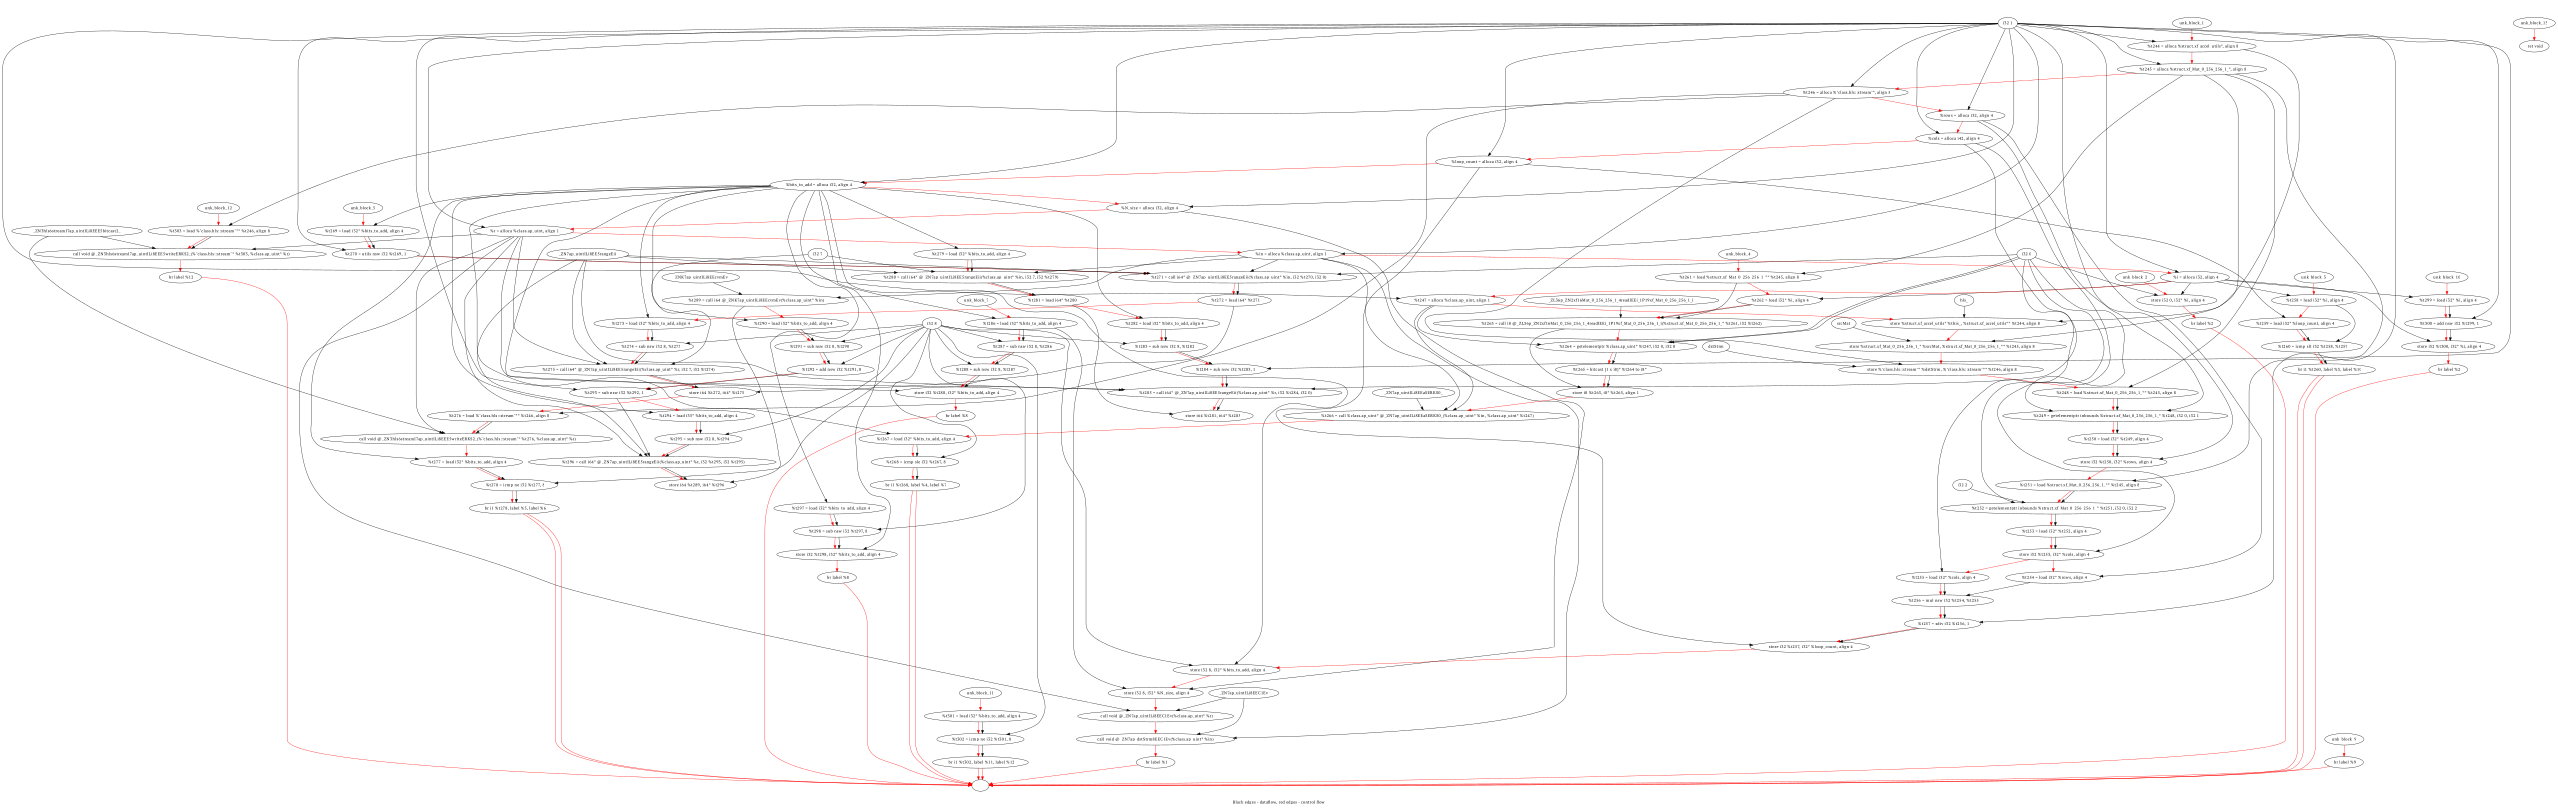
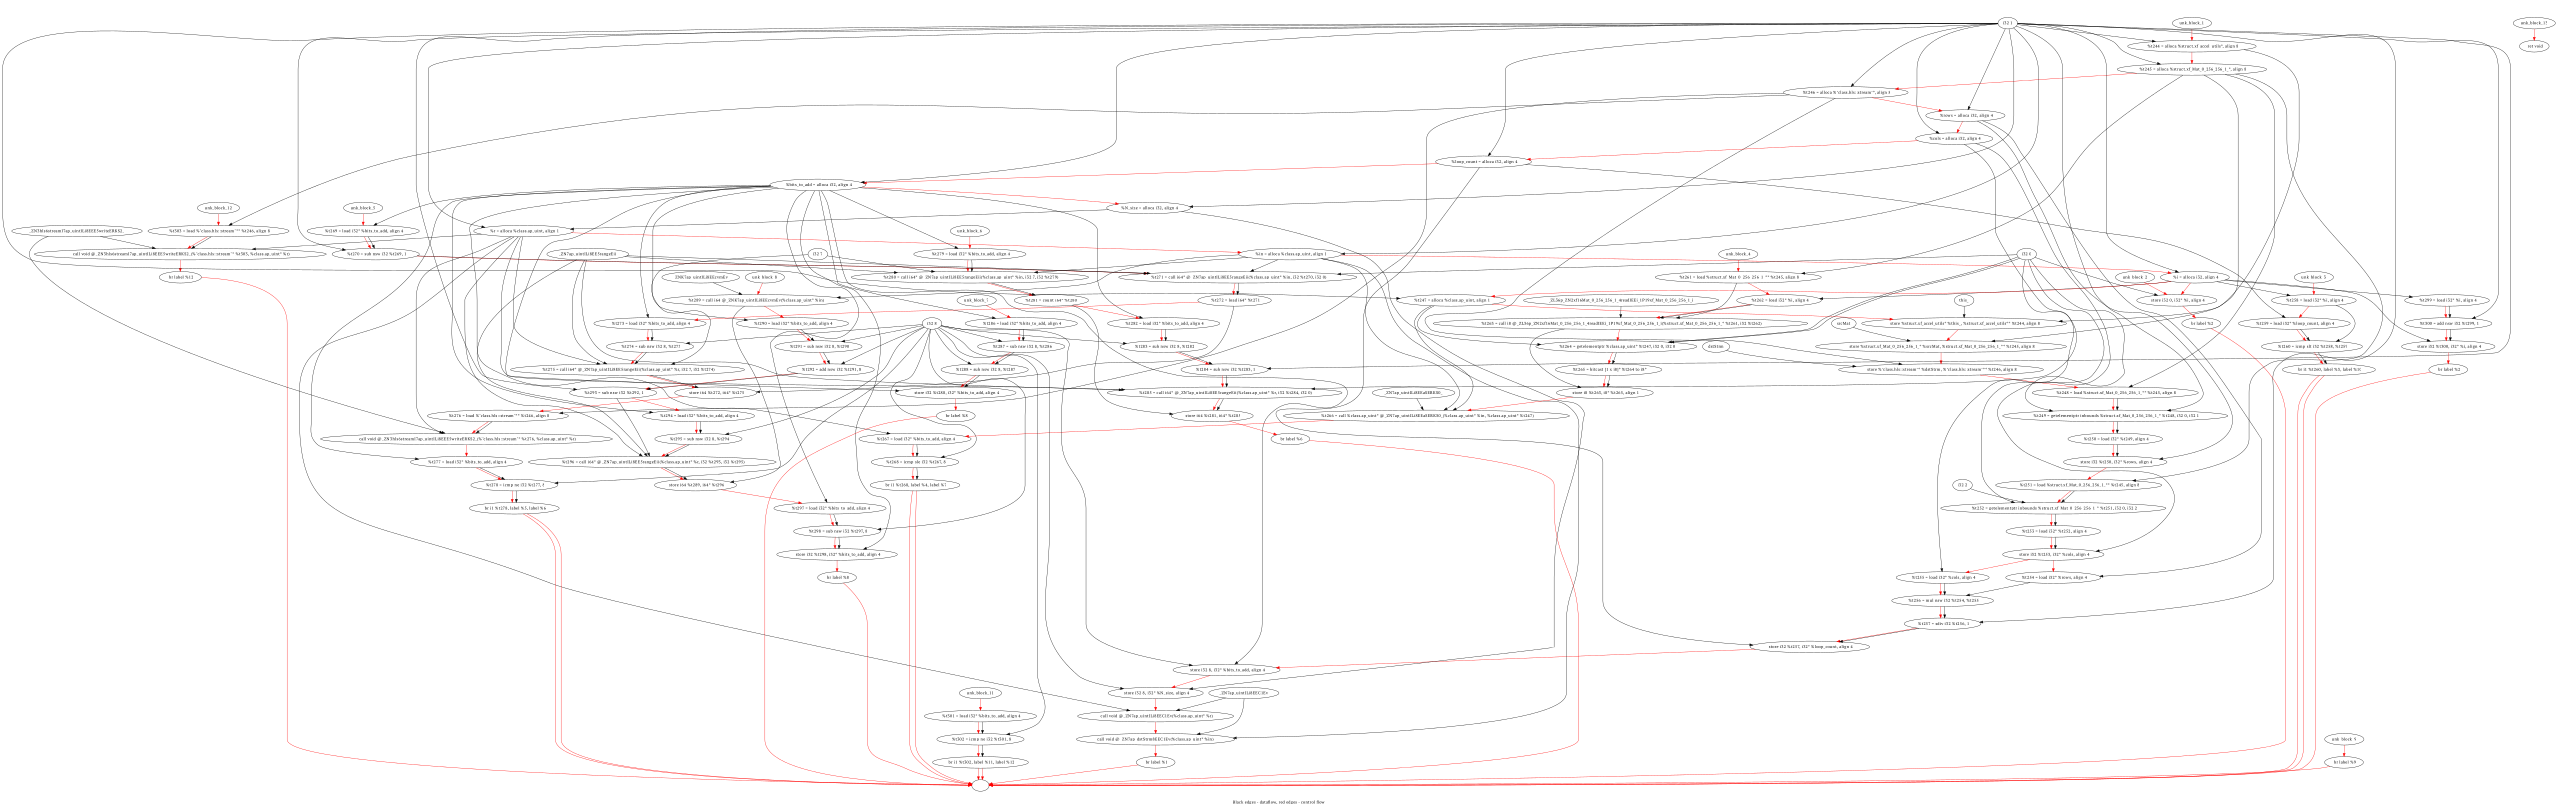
  digraph {
    compound=true
    fontname="PT Serif"
    label="Black edges - dataflow, red edges - control flow"
    node [fontname="PT Serif"]
    edge [fontname="PT Serif"]
    n1 [label="  %t244 = alloca %struct.xf_accel_utils*, align 8"]
    n2 [label="  %t245 = alloca %struct.xf_Mat_0_256_256_1_*, align 8"]
    n3 [label="  store %struct.xf_accel_utils* %this_, %struct.xf_accel_utils** %t244, align 8"]
    n4 [label="  %t246 = alloca %\"class.hls::stream\"*, align 8"]
    n5 [label="  store %struct.xf_Mat_0_256_256_1_* %srcMat, %struct.xf_Mat_0_256_256_1_** %t245, align 8"]
    n6 [label="  %t248 = load %struct.xf_Mat_0_256_256_1_** %t245, align 8"]
    n7 [label="  %t251 = load %struct.xf_Mat_0_256_256_1_** %t245, align 8"]
    n8 [label="  %t261 = load %struct.xf_Mat_0_256_256_1_** %t245, align 8"]
    n9 [label="  %rows = alloca i32, align 4"]
    n10 [label="  store %\"class.hls::stream\"* %dstStrm, %\"class.hls::stream\"** %t246, align 8"]
    n11 [label="  %t276 = load %\"class.hls::stream\"** %t246, align 8"]
    n12 [label="  %t303 = load %\"class.hls::stream\"** %t246, align 8"]
    n13 [label="  %t249 = getelementptr inbounds %struct.xf_Mat_0_256_256_1_* %t248, i32 0, i32 1"]
    n14 [label="  %t252 = getelementptr inbounds %struct.xf_Mat_0_256_256_1_* %t251, i32 0, i32 2"]
    n15 [label="  %t262 = load i32* %i, align 4"]
    n16 [label="  %t263 = call i8 @_ZL36p_ZN2xf16Mat_0_256_256_1_4readIEEi_1P19xf_Mat_0_256_256_1_i(%struct.xf_Mat_0_256_256_1_* %t261, i32 %t262)"]
-   n17 [label="%cols = alloca i42, align 4"]
+   n17 [label="  %cols = alloca i32, align 4"]
    n18 [label="  store i32 %t250, i32* %rows, align 4"]
    n19 [label="  %t254 = load i32* %rows, align 4"]
    n20 [label="  call void @_ZN3hls6streamI7ap_uintILi8EEE5writeERKS2_(%\"class.hls::stream\"* %t276, %class.ap_uint* %r)"]
    n21 [label="  call void @_ZN3hls6streamI7ap_uintILi8EEE5writeERKS2_(%\"class.hls::stream\"* %t303, %class.ap_uint* %r)"]
    n22 [label="  %loop_count = alloca i32, align 4"]
    n23 [label="  store i32 %t253, i32* %cols, align 4"]
    n24 [label="  %t255 = load i32* %cols, align 4"]
    n25 [label="  %t256 = mul nsw i32 %t254, %t255"]
    n26 [label="  %bits_to_add = alloca i32, align 4"]
    n27 [label="  store i32 %t257, i32* %loop_count, align 4"]
    n28 [label="  %t259 = load i32* %loop_count, align 4"]
    n29 [label="  %N_size = alloca i32, align 4"]
    n30 [label="  store i32 8, i32* %bits_to_add, align 4"]
    n31 [label="  %t267 = load i32* %bits_to_add, align 4"]
    n32 [label="  %t269 = load i32* %bits_to_add, align 4"]
    n33 [label="  %t273 = load i32* %bits_to_add, align 4"]
    n34 [label="  %t277 = load i32* %bits_to_add, align 4"]
    n35 [label="  %t279 = load i32* %bits_to_add, align 4"]
    n36 [label="  %t282 = load i32* %bits_to_add, align 4"]
    n37 [label="  %t286 = load i32* %bits_to_add, align 4"]
    n38 [label="  store i32 %t288, i32* %bits_to_add, align 4"]
    n39 [label="  %t290 = load i32* %bits_to_add, align 4"]
-   n40 [label="%t294 = load i35* %bits_to_add, align 4"]
+   n40 [label="  %t294 = load i32* %bits_to_add, align 4"]
    n41 [label="  %t297 = load i32* %bits_to_add, align 4"]
    n42 [label="  store i32 %t298, i32* %bits_to_add, align 4"]
    n43 [label="  %t260 = icmp slt i32 %t258, %t259"]
    n44 [label="  %r = alloca %class.ap_uint, align 1"]
    n45 [label="  store i32 8, i32* %N_size, align 4"]
    n46 [label="  %t268 = icmp sle i32 %t267, 8"]
-   n47 [label="%t270 = utils nsw i32 %t269, 1"]
+   n47 [label="  %t270 = sub nsw i32 %t269, 1"]
    n48 [label="  %t274 = sub nsw i32 8, %t273"]
    n49 [label="  %t278 = icmp ne i32 %t277, 8"]
    n50 [label="  %t280 = call i64* @_ZN7ap_uintILi8EE5rangeEii(%class.ap_uint* %in, i32 7, i32 %t279)"]
    n51 [label="  %t283 = sub nsw i32 8, %t282"]
    n52 [label="  %t287 = sub nsw i32 8, %t286"]
    n53 [label="  br label %8"]
    n54 [label="  %t291 = sub nsw i32 8, %t290"]
    n55 [label="  %t295 = sub nsw i32 8, %t294"]
    n56 [label="  %t298 = sub nsw i32 %t297, 8"]
    n57 [label="  br label %8"]
    n58 [label="  %t301 = load i32* %bits_to_add, align 4"]
    n59 [label="  %t302 = icmp ne i32 %t301, 8"]
    n60 [label="  %in = alloca %class.ap_uint, align 1"]
    n61 [label="  call void @_ZN7ap_uintILi8EEC1Ev(%class.ap_uint* %r)"]
    n62 [label="  %t275 = call i64* @_ZN7ap_uintILi8EE5rangeEii(%class.ap_uint* %r, i32 7, i32 %t274)"]
    n63 [label="  %t285 = call i64* @_ZN7ap_uintILi8EE5rangeEii(%class.ap_uint* %r, i32 %t284, i32 0)"]
    n64 [label="  %t296 = call i64* @_ZN7ap_uintILi8EE5rangeEii(%class.ap_uint* %r, i32 %t293, i32 %t295)"]
    n65 [label="  %i = alloca i32, align 4"]
    n66 [label="call void @_ZN7ap_dstStrm8EEC1Ev(%class.ap_uint* %in)"]
    n67 [label="  %t266 = call %class.ap_uint* @_ZN7ap_uintILi8EEaSERKS0_(%class.ap_uint* %in, %class.ap_uint* %t247)"]
    n68 [label="  %t271 = call i64* @_ZN7ap_uintILi8EE5rangeEii(%class.ap_uint* %in, i32 %t270, i32 0)"]
    n69 [label="  %t289 = call i64 @_ZNK7ap_uintILi8EEcvmEv(%class.ap_uint* %in)"]
    n70 [label="  store i64 %t272, i64* %t275"]
    n71 [label="  store i64 %t281, i64* %t285"]
    n72 [label="  store i64 %t289, i64* %t296"]
    n73 [label="  br label %12"]
    n74 [label="  %t247 = alloca %class.ap_uint, align 1"]
    n75 [label="  store i32 0, i32* %i, align 4"]
    n76 [label="  %t258 = load i32* %i, align 4"]
    n77 [label="  %t299 = load i32* %i, align 4"]
    n78 [label="  store i32 %t300, i32* %i, align 4"]
    n79 [label="  br label %1"]
    n80 [label="  %t272 = load i64* %t271"]
-   n81 [label="  %t281 = load i64* %t280"]
+   n81 [label="%t281 = count i64* %t280"]
    n82 [label="  %t264 = getelementptr %class.ap_uint* %t247, i32 0, i32 0"]
    n83 [label="  br label %2"]
    n84 [label="  %t300 = add nsw i32 %t299, 1"]
    n85 [label="  br label %2"]
    n86 [label="  %t265 = bitcast [1 x i8]* %t264 to i8*"]
    n87 [label="  %t250 = load i32* %t249, align 4"]
    n88 [label="  %t253 = load i32* %t252, align 4"]
    n89 [label="  %t257 = sdiv i32 %t256, 1"]
    ""
    unk_block_1
    "i32 1"
    n93 [label="  %t284 = sub nsw i32 %t283, 1"]
    n94 [label="  %t293 = sub nsw i32 %t292, 1"]
-   this_ [label=hls_]
+   this_
    srcMat
    dstStrm
    "i32 0"
    "i32 2"
    "i32 8"
    n101 [label="  %t288 = sub nsw i32 8, %t287"]
    n102 [label="  %t292 = add nsw i32 %t291, 8"]
    n103 [label="  br i1 %t268, label %4, label %7"]
    n104 [label="  br i1 %t278, label %5, label %6"]
    n105 [label="  br i1 %t302, label %11, label %12"]
    _ZN7ap_uintILi8EEC1Ev
    unk_block_2
    n108 [label="  br i1 %t260, label %3, label %10"]
    unk_block_3
    n110 [label="  store i8 %t263, i8* %t265, align 1"]
    unk_block_4
    _ZL36p_ZN2xf16Mat_0_256_256_1_4readIEEi_1P19xf_Mat_0_256_256_1_i
    _ZN7ap_uintILi8EEaSERKS0_
    unk_block_5
    _ZN7ap_uintILi8EE5rangeEii
    "i32 7"
-   _ZN3hls6streamI7ap_uintILi8EEE5writeERKS2_ [label=_ZN3hls6streamI7ap_uintILi8EEE5bitcast2_]
+   _ZN3hls6streamI7ap_uintILi8EEE5writeERKS2_
+   n118 [label="  br label %6"]
+   unk_block_6
    unk_block_7
+   unk_block_8
    _ZNK7ap_uintILi8EEcvmEv
    n123 [label="  br label %9"]
    unk_block_9
-   unk_block_10
    unk_block_11
    unk_block_12
    n128 [label="  ret void"]
    unk_block_13
    n1 -> n2 [color=red weight=2]
    n1 -> n3
    n2 -> n4 [color=red weight=2]
    n2 -> n5
    n2 -> n6
    n2 -> n7
    n2 -> n8
    n3 -> n5 [color=red weight=2]
    n4 -> n9 [color=red weight=2]
    n4 -> n10
    n4 -> n11
    n4 -> n12
    n5 -> n10 [color=red weight=2]
    n6 -> n13 [color=red weight=2]
    n6 -> n13
    n7 -> n14 [color=red weight=2]
    n7 -> n14
    n8 -> n15 [color=red weight=2]
    n8 -> n16
    n9 -> n17 [color=red weight=2]
    n9 -> n18
    n9 -> n19
    n10 -> n6 [color=red weight=2]
    n11 -> n20 [color=red weight=2]
    n11 -> n20
    n12 -> n21 [color=red weight=2]
    n12 -> n21
    n13 -> n87 [color=red weight=2]
    n13 -> n87
    n14 -> n88 [color=red weight=2]
    n14 -> n88
    n15 -> n16 [color=red weight=2]
    n15 -> n16
    n16 -> n82 [color=red weight=2]
    n16 -> n110
    n17 -> n22 [color=red weight=2]
    n17 -> n23
    n17 -> n24
    n18 -> n7 [color=red weight=2]
    n19 -> n25
    n20 -> n34 [color=red weight=2]
    n21 -> n73 [color=red weight=2]
    n22 -> n26 [color=red weight=2]
    n22 -> n27
    n22 -> n28
    n23 -> n19 [color=red weight=2]
    n23 -> n24 [color=red weight=2]
    n24 -> n25 [color=red weight=2]
    n24 -> n25
    n25 -> n89 [color=red weight=2]
    n25 -> n89
    n26 -> n29 [color=red weight=2]
    n26 -> n30
    n26 -> n31
    n26 -> n32
    n26 -> n33
    n26 -> n34
    n26 -> n35
    n26 -> n36
    n26 -> n37
    n26 -> n38
    n26 -> n39
    n26 -> n40
    n26 -> n41
    n26 -> n42
    n27 -> n30 [color=red weight=2]
    n28 -> n43 [color=red weight=2]
    n28 -> n43
-   n29 -> n44 [color=red weight=2]
+   n29 -> n44 [color=black weight=2]
    n29 -> n45
    n30 -> n45 [color=red weight=2]
    n31 -> n46 [color=red weight=2]
    n31 -> n46
    n32 -> n47 [color=red weight=2]
    n32 -> n47
    n33 -> n48 [color=red weight=2]
    n33 -> n48
    n34 -> n49 [color=red weight=2]
    n34 -> n49
    n35 -> n50 [color=red weight=2]
    n35 -> n50
    n36 -> n51 [color=red weight=2]
    n36 -> n51
    n37 -> n52 [color=red weight=2]
    n37 -> n52
    n38 -> n53 [color=red weight=2]
    n39 -> n54 [color=red weight=2]
    n39 -> n54
    n40 -> n55 [color=red weight=2]
    n40 -> n55
    n41 -> n56 [color=red weight=2]
    n41 -> n56
    n42 -> n57 [color=red weight=2]
    n43 -> n108 [color=red weight=2]
    n43 -> n108
    n44 -> n20
    n44 -> n21
    n44 -> n60 [color=red weight=2]
    n44 -> n61
    n44 -> n62
    n44 -> n63
    n44 -> n64
    n45 -> n61 [color=red weight=2]
    n46 -> n103 [color=red weight=2]
    n46 -> n103
    n47 -> n68 [color=red weight=2]
    n47 -> n68
    n48 -> n62 [color=red weight=2]
    n48 -> n62
    n49 -> n104 [color=red weight=2]
    n49 -> n104
    n50 -> n81 [color=red weight=2]
    n50 -> n81
    n51 -> n93 [color=red weight=2]
    n51 -> n93
    n52 -> n101 [color=red weight=2]
    n52 -> n101
    n53 -> "" [color=red]
    n54 -> n102 [color=red weight=2]
    n54 -> n102
    n55 -> n64 [color=red weight=2]
    n55 -> n64
    n56 -> n42 [color=red weight=2]
    n56 -> n42
    n57 -> "" [color=red]
    n58 -> n59 [color=red weight=2]
    n58 -> n59
    n59 -> n105 [color=red weight=2]
    n59 -> n105
    n60 -> n50
    n60 -> n65 [color=red weight=2]
    n60 -> n66
    n60 -> n67
    n60 -> n68
    n60 -> n69
    n61 -> n66 [color=red weight=2]
    n62 -> n70 [color=red weight=2]
    n62 -> n70
    n63 -> n71 [color=red weight=2]
    n63 -> n71
    n64 -> n72 [color=red weight=2]
    n64 -> n72
    n65 -> n15
    n65 -> n74 [color=red weight=2]
-   n65 -> n75
+   n65 -> n75 [color=red]
    n65 -> n76
    n65 -> n77
    n65 -> n78
    n66 -> n79 [color=red weight=2]
    n67 -> n31 [color=red weight=2]
    n68 -> n80 [color=red weight=2]
    n68 -> n80
    n69 -> n39 [color=red weight=2]
    n69 -> n72
    n70 -> n11 [color=red weight=2]
+   n71 -> n118 [color=red weight=2]
+   n72 -> n41 [color=red weight=2]
    n73 -> "" [color=red]
    n74 -> n3 [color=red weight=2]
    n74 -> n67
    n74 -> n82
    n75 -> n83 [color=red weight=2]
    n76 -> n28 [color=red weight=2]
    n76 -> n43
    n77 -> n84 [color=red weight=2]
    n77 -> n84
    n78 -> n85 [color=red weight=2]
    n79 -> "" [color=red]
    n80 -> n33 [color=red weight=2]
    n80 -> n70
    n81 -> n36 [color=red weight=2]
    n81 -> n71
    n82 -> n86 [color=red weight=2]
    n82 -> n86
    n83 -> "" [color=red]
    n84 -> n78 [color=red weight=2]
    n84 -> n78
    n85 -> "" [color=red]
    n86 -> n110 [color=red weight=2]
    n86 -> n110
    n87 -> n18 [color=red weight=2]
    n87 -> n18
    n88 -> n23 [color=red weight=2]
    n88 -> n23
    n89 -> n27 [color=red weight=2]
    n89 -> n27
    unk_block_1 -> n1 [color=red]
    "i32 1" -> n1
    "i32 1" -> n2
    "i32 1" -> n4
    "i32 1" -> n9
    "i32 1" -> n13
    "i32 1" -> n17
    "i32 1" -> n22
    "i32 1" -> n26
    "i32 1" -> n29
    "i32 1" -> n44
    "i32 1" -> n47
    "i32 1" -> n60
    "i32 1" -> n65
    "i32 1" -> n74
    "i32 1" -> n84
    "i32 1" -> n89
    "i32 1" -> n93
    "i32 1" -> n94
    n93 -> n63 [color=red weight=2]
    n93 -> n63
    n94 -> n40 [color=red weight=2]
    n94 -> n64
    this_ -> n3
    srcMat -> n5
    dstStrm -> n10
    "i32 0" -> n13
    "i32 0" -> n14
    "i32 0" -> n63
    "i32 0" -> n68
    "i32 0" -> n75
    "i32 0" -> n82
    "i32 0" -> n82
    "i32 2" -> n14
    "i32 8" -> n30
-   n37 -> n45
+   "i32 8" -> n45
    "i32 8" -> n46
    "i32 8" -> n48
    "i32 8" -> n49
    "i32 8" -> n51
    "i32 8" -> n52
    "i32 8" -> n54
    "i32 8" -> n55
    "i32 8" -> n56
    "i32 8" -> n59
    "i32 8" -> n101
    "i32 8" -> n102
    n101 -> n38 [color=red weight=2]
    n101 -> n38
    n102 -> n94 [color=red weight=2]
    n102 -> n94
    n103 -> "" [color=red]
    n103 -> "" [color=red]
    n104 -> "" [color=red]
    n104 -> "" [color=red]
    n105 -> "" [color=red]
    n105 -> "" [color=red]
    _ZN7ap_uintILi8EEC1Ev -> n61
    _ZN7ap_uintILi8EEC1Ev -> n66
    unk_block_2 -> n75 [color=red]
    n108 -> "" [color=red]
    n108 -> "" [color=red]
    unk_block_3 -> n76 [color=red]
    n110 -> n67 [color=red weight=2]
    unk_block_4 -> n8 [color=red]
    _ZL36p_ZN2xf16Mat_0_256_256_1_4readIEEi_1P19xf_Mat_0_256_256_1_i -> n16
    _ZN7ap_uintILi8EEaSERKS0_ -> n67
    unk_block_5 -> n32 [color=red]
    _ZN7ap_uintILi8EE5rangeEii -> n50
    _ZN7ap_uintILi8EE5rangeEii -> n62
    _ZN7ap_uintILi8EE5rangeEii -> n63
    _ZN7ap_uintILi8EE5rangeEii -> n64
    _ZN7ap_uintILi8EE5rangeEii -> n68
    "i32 7" -> n50
    "i32 7" -> n62
    _ZN3hls6streamI7ap_uintILi8EEE5writeERKS2_ -> n20
    _ZN3hls6streamI7ap_uintILi8EEE5writeERKS2_ -> n21
+   n118 -> "" [color=red]
+   unk_block_6 -> n35 [color=red]
    unk_block_7 -> n37 [color=red]
+   unk_block_8 -> n69 [color=red]
    _ZNK7ap_uintILi8EEcvmEv -> n69
    n123 -> "" [color=red]
    unk_block_9 -> n123 [color=red]
-   unk_block_10 -> n77 [color=red]
    unk_block_11 -> n58 [color=red]
    unk_block_12 -> n12 [color=red]
    unk_block_13 -> n128 [color=red]
  }
